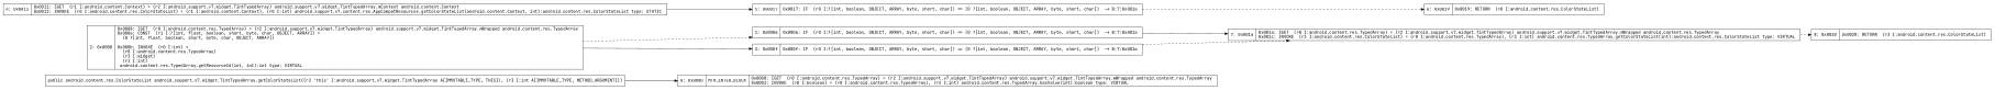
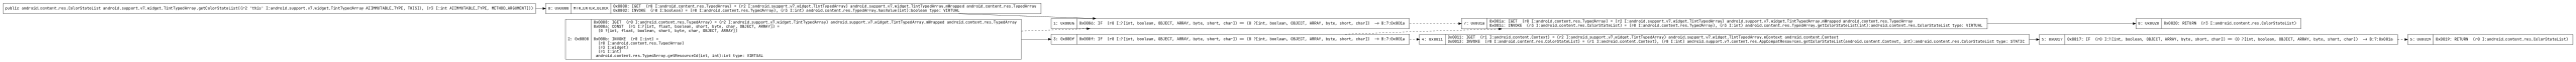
  digraph {
    fontname="JetBrains Mono"
    rankdir=LR
    node [fontname="JetBrains Mono" shape=record]
    edge [fontname="JetBrains Mono"]
    n1 [label="{0\:\ 0x0000|MTH_ENTER_BLOCK\l|0x0000: IGET  (r0 I:android.content.res.TypedArray) = (r2 I:android.support.v7.widget.TintTypedArray) android.support.v7.widget.TintTypedArray.mWrapped android.content.res.TypedArray \l0x0002: INVOKE  (r0 I:boolean) = (r0 I:android.content.res.TypedArray), (r3 I:int) android.content.res.TypedArray.hasValue(int):boolean type: VIRTUAL \l}"]
    n2 [label="{1\:\ 0x0006|0x0006: IF  (r0 I:?[int, boolean, OBJECT, ARRAY, byte, short, char]) == (0 ?[int, boolean, OBJECT, ARRAY, byte, short, char])  \-\> B:7:0x001a \l}"]
    n3 [label="{7\:\ 0x001a|0x001a: IGET  (r0 I:android.content.res.TypedArray) = (r2 I:android.support.v7.widget.TintTypedArray) android.support.v7.widget.TintTypedArray.mWrapped android.content.res.TypedArray \l0x001c: INVOKE  (r3 I:android.content.res.ColorStateList) = (r0 I:android.content.res.TypedArray), (r3 I:int) android.content.res.TypedArray.getColorStateList(int):android.content.res.ColorStateList type: VIRTUAL \l}"]
    n4 [label="{2\:\ 0x0008|0x0008: IGET  (r0 I:android.content.res.TypedArray) = (r2 I:android.support.v7.widget.TintTypedArray) android.support.v7.widget.TintTypedArray.mWrapped android.content.res.TypedArray \l0x000a: CONST  (r1 I:?[int, float, boolean, short, byte, char, OBJECT, ARRAY]) = \l  (0 ?[int, float, boolean, short, byte, char, OBJECT, ARRAY])\l \l0x000b: INVOKE  (r0 I:int) = \l  (r0 I:android.content.res.TypedArray)\l  (r3 I:widget)\l  (r1 I:int)\l android.content.res.TypedArray.getResourceId(int, int):int type: VIRTUAL \l}"]
    n5 [label="{3\:\ 0x000f|0x000f: IF  (r0 I:?[int, boolean, OBJECT, ARRAY, byte, short, char]) == (0 ?[int, boolean, OBJECT, ARRAY, byte, short, char])  \-\> B:7:0x001a \l}"]
    n6 [label="{8\:\ 0x0020|0x0020: RETURN  (r3 I:android.content.res.ColorStateList) \l}"]
    n7 [label="{4\:\ 0x0011|0x0011: IGET  (r1 I:android.content.Context) = (r2 I:android.support.v7.widget.TintTypedArray) android.support.v7.widget.TintTypedArray.mContext android.content.Context \l0x0013: INVOKE  (r0 I:android.content.res.ColorStateList) = (r1 I:android.content.Context), (r0 I:int) android.support.v7.content.res.AppCompatResources.getColorStateList(android.content.Context, int):android.content.res.ColorStateList type: STATIC \l}"]
    n8 [label="{5\:\ 0x0017|0x0017: IF  (r0 I:?[int, boolean, OBJECT, ARRAY, byte, short, char]) == (0 ?[int, boolean, OBJECT, ARRAY, byte, short, char])  \-\> B:7:0x001a \l}"]
    n9 [label="{6\:\ 0x0019|0x0019: RETURN  (r0 I:android.content.res.ColorStateList) \l}"]
    n10 [label="{public android.content.res.ColorStateList android.support.v7.widget.TintTypedArray.getColorStateList((r2 'this' I:android.support.v7.widget.TintTypedArray A[IMMUTABLE_TYPE, THIS]), (r3 I:int A[IMMUTABLE_TYPE, METHOD_ARGUMENT])) }"]
-   n2 -> n3
-   n3 -> n6 [style=dashed]
+   n1 -> n2
+   n2 -> n3 [style=dashed]
+   n3 -> n6
    n4 -> n2 [style=dashed]
    n4 -> n5
    n5 -> n3 [style=dashed]
+   n5 -> n7 [style=dashed]
    n7 -> n8
    n8 -> n9 [style=dashed]
    n10 -> n1
  }
